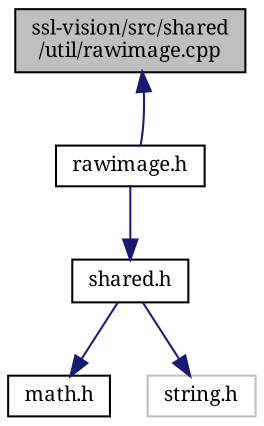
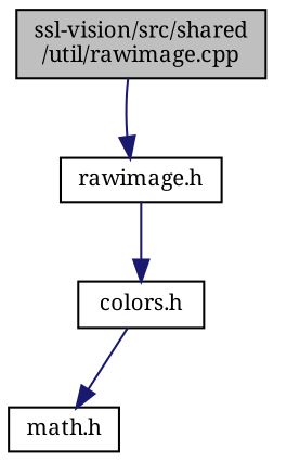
  digraph {
    fontname="Noto Serif"
    node [color=black fillcolor=white fontname="Noto Serif" fontsize=10 shape=record style=filled]
    edge [color=midnightblue fontname="Noto Serif" fontsize=10 labelfontname=Helvetica labelfontsize=10 style=solid]
    n1 [fillcolor=grey75 fontcolor=black height=0.2 label="ssl-vision/src/shared\l/util/rawimage.cpp" width=0.4]
    n2 [height=0.2 label="rawimage.h" width=0.4]
-   n3 [height=0.2 label="shared.h" width=0.4]
+   n3 [height=0.2 label="colors.h" width=0.4]
    n4 [height=0.2 label="math.h" width=0.4]
-   n5 [color=grey75 height=0.2 label="string.h" width=0.4]
-   n2 -> n1
+   n1 -> n2
    n2 -> n3
    n3 -> n4
-   n3 -> n5
  }
